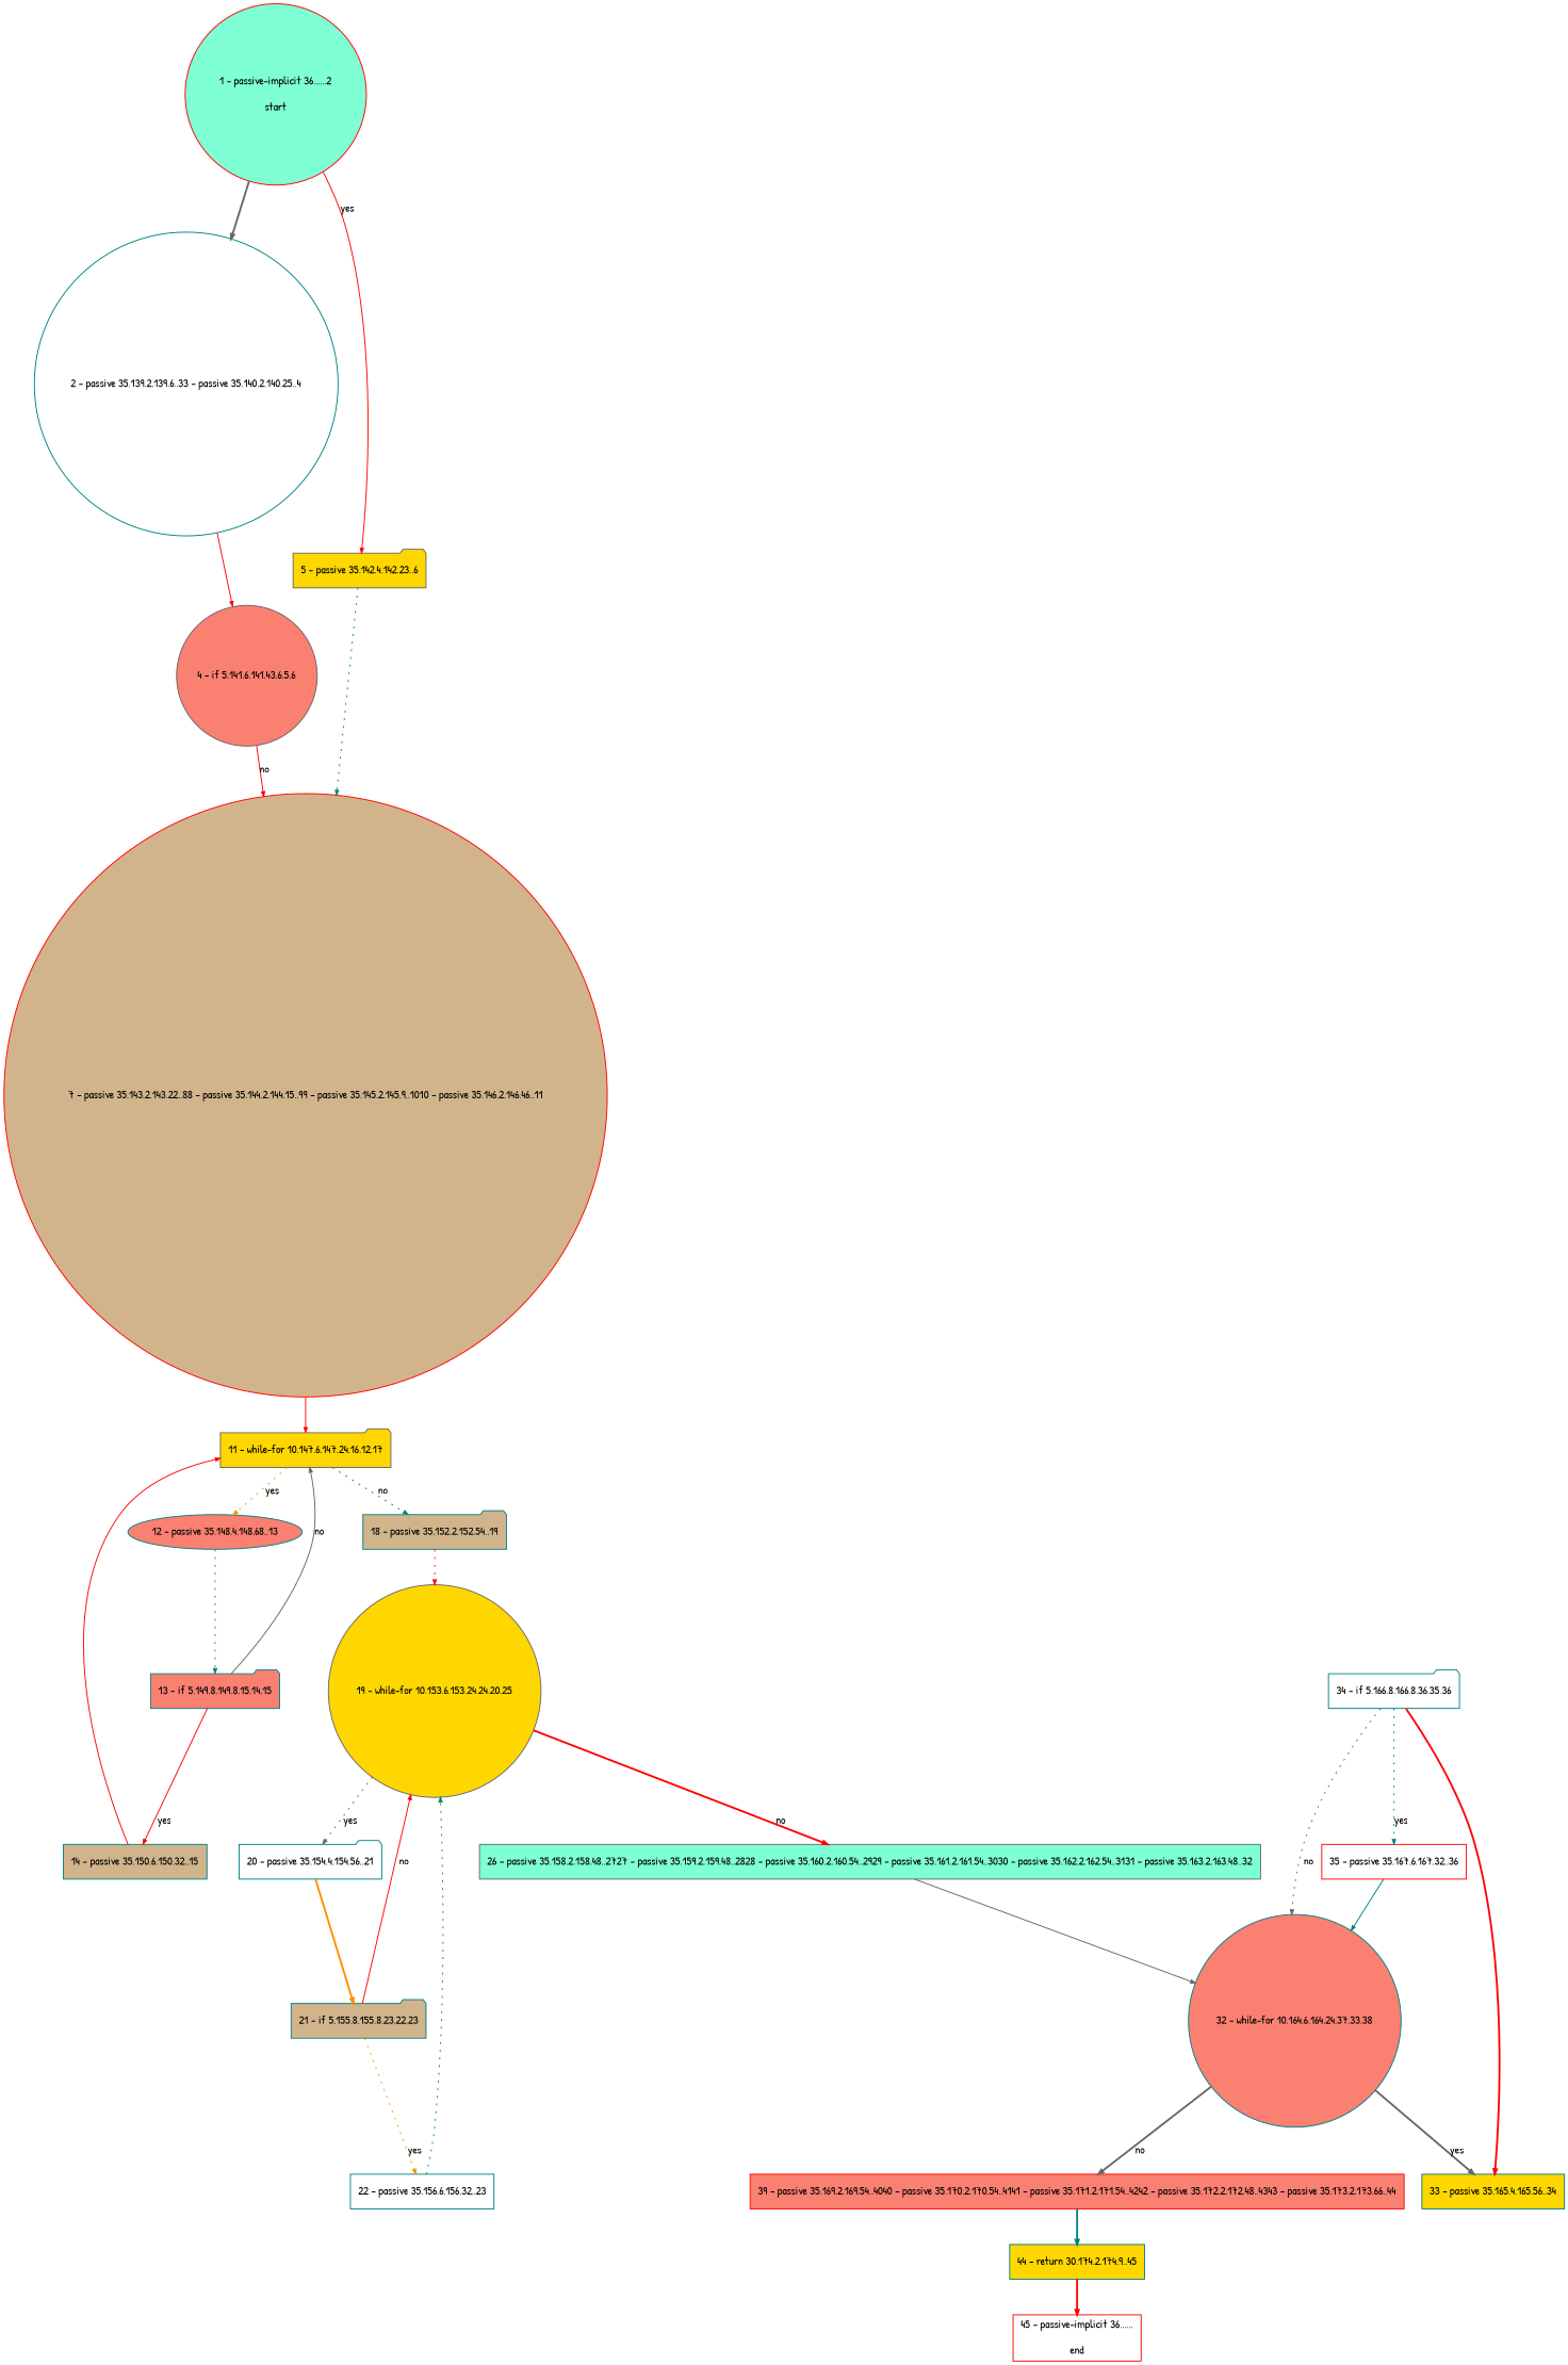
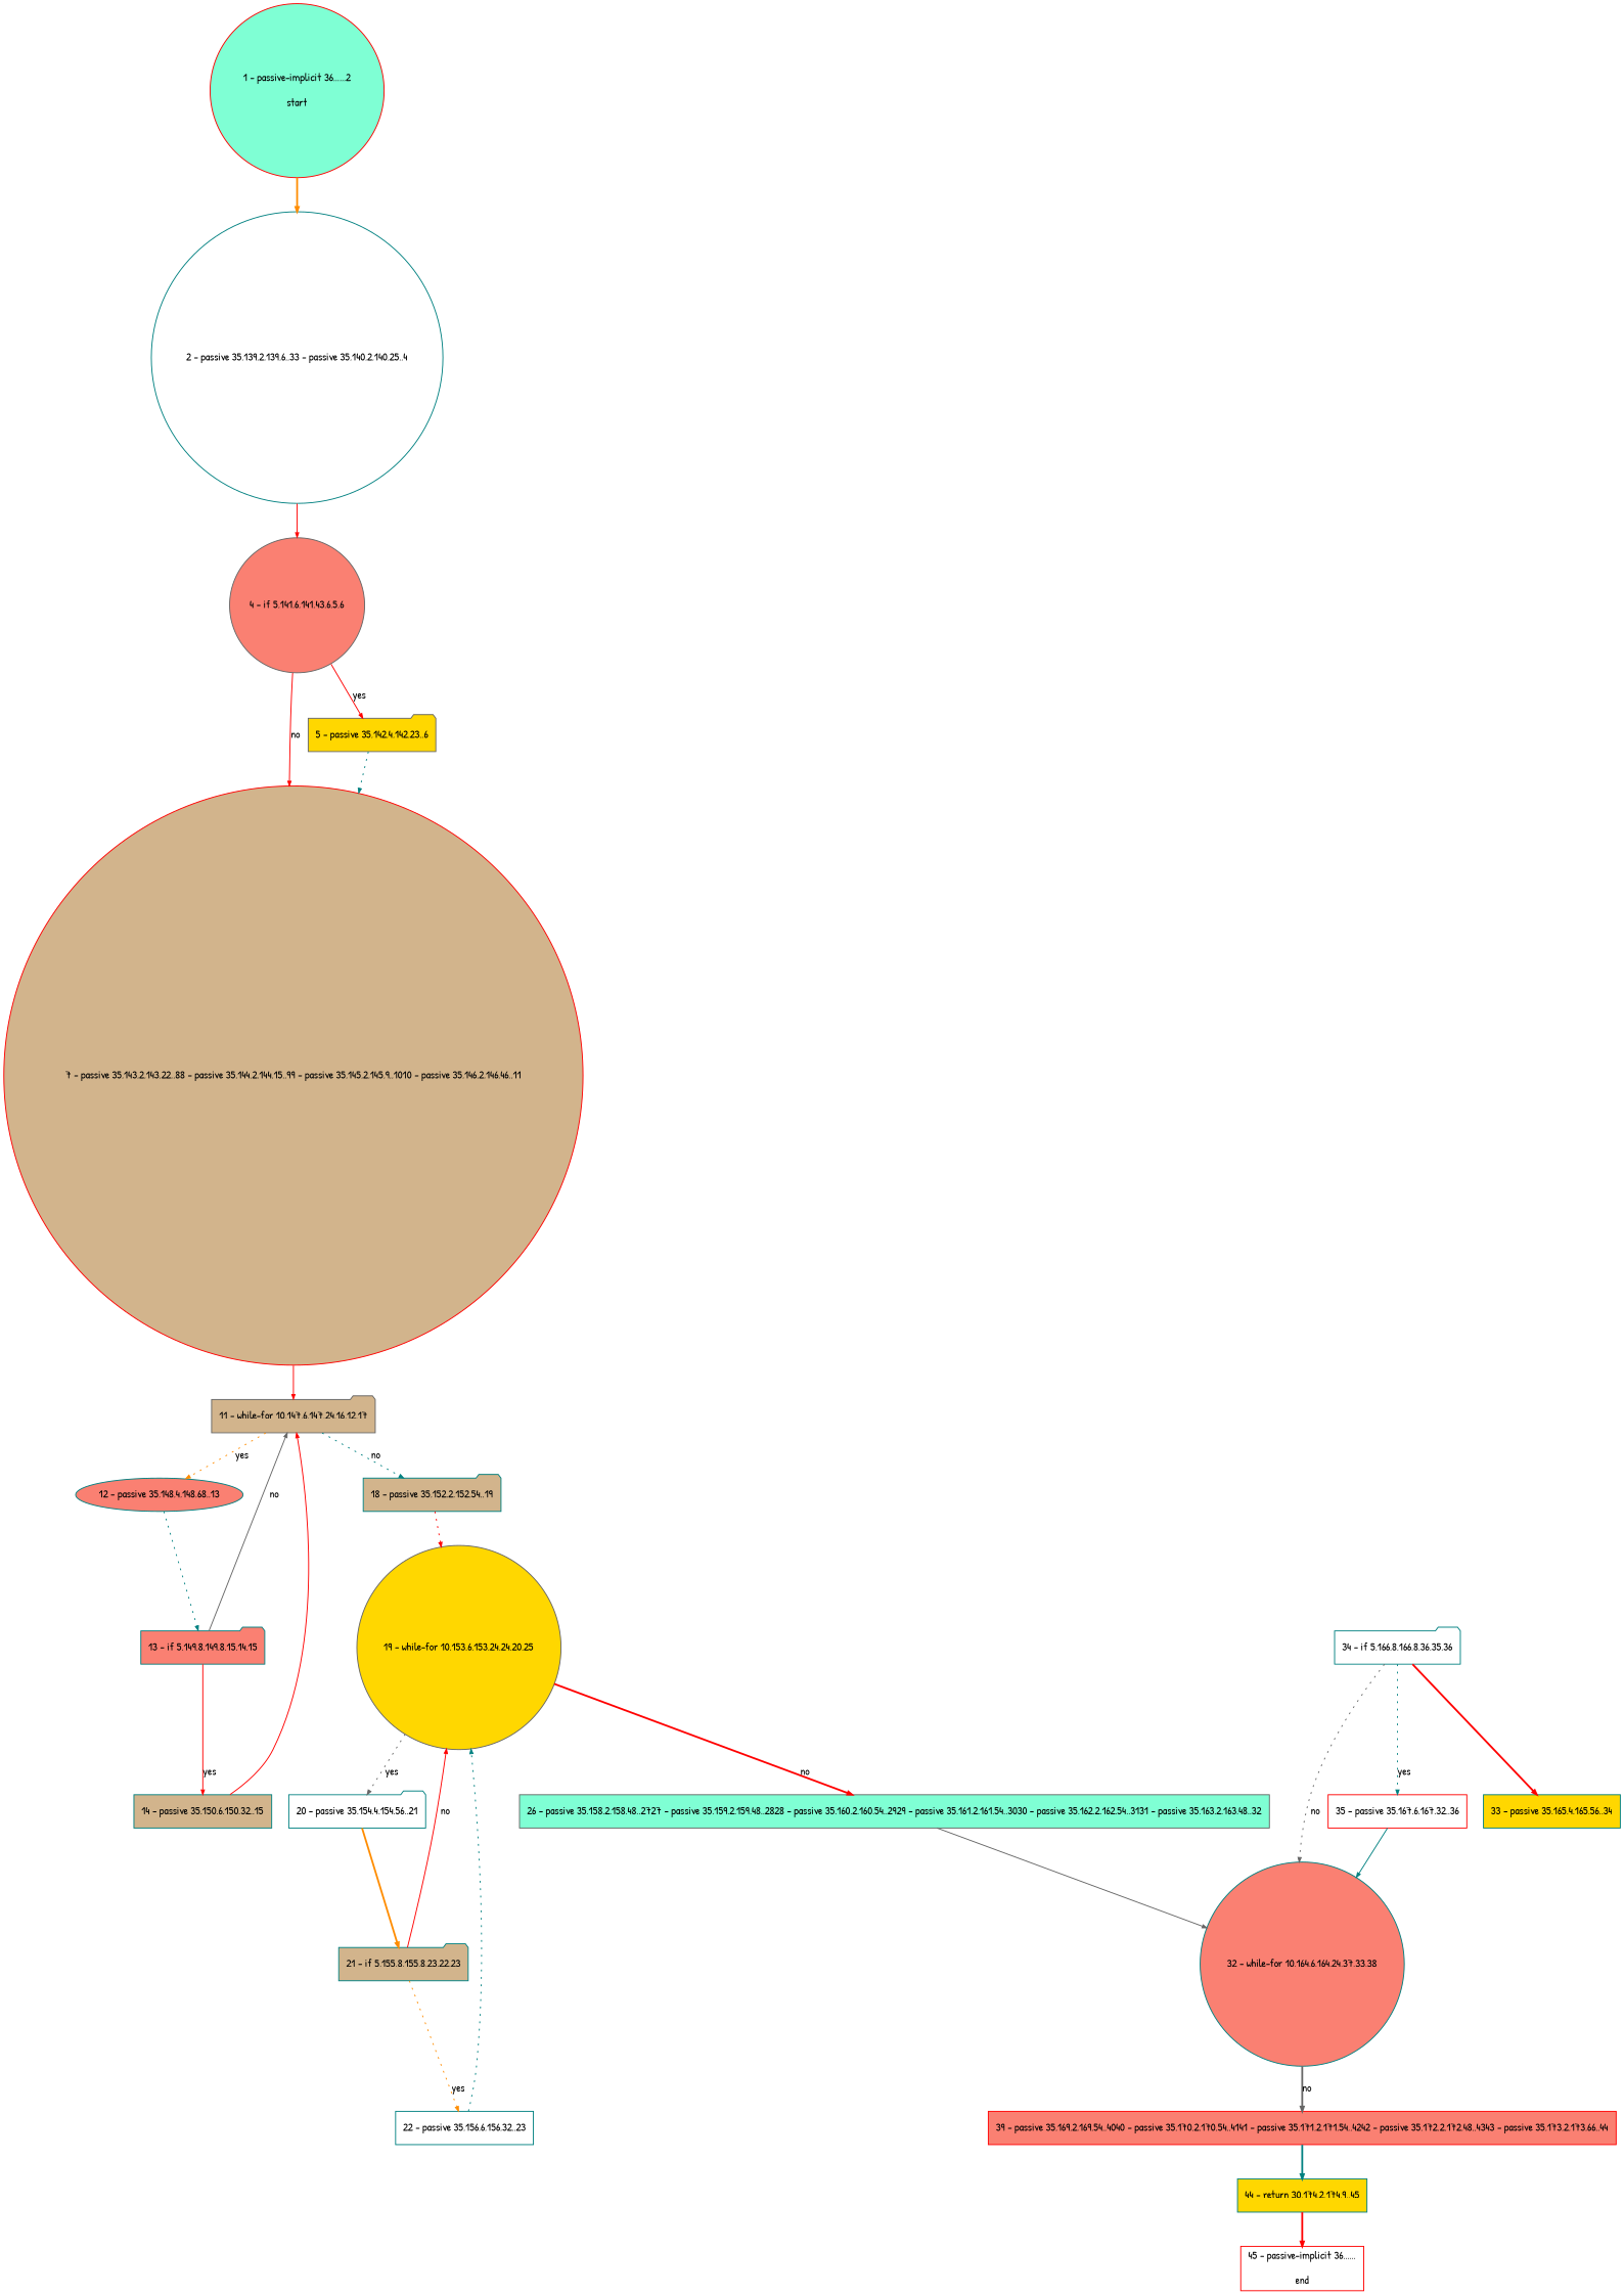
  digraph {
    bgcolor=white
    compound=true
    fillcolor="#FFFFCC"
    fontname="Patrick Hand"
    fontsize=12
    pack=true
    packmode=clust
    style="rounded,filled"
    node [color=teal compound=true fillcolor=white fixedsize=false fontname="Patrick Hand" fontsize=12 node_initialized=no shape=box style=filled]
    edge [arrowhead=normal arrowsize=0.5 arrowtail=none color=red compound=true dir=forward fontcolor=black fontname="Patrick Hand" fontsize=12 style=solid]
    n1 [label="2 - passive 35,139,2,139,6,,33 - passive 35,140,2,140,25,,4" shape=circle]
    n2 [color=gray40 fillcolor=salmon label="4 - if 5,141,6,141,43,6,5,6" shape=circle]
    n3 [color=gray40 fillcolor=gold label="5 - passive 35,142,4,142,23,,6" shape=folder]
    n4 [color=red fillcolor=tan label="7 - passive 35,143,2,143,22,,88 - passive 35,144,2,144,15,,99 - passive 35,145,2,145,9,,1010 - passive 35,146,2,146,46,,11" shape=circle]
    n5 [color=red fillcolor=aquamarine label="1 - passive-implicit 36,,,,,,2\n\nstart" shape=circle]
-   n6 [color=gray40 fillcolor=gold label="11 - while-for 10,147,6,147,24,16,12,17" shape=folder]
+   n6 [color=gray40 fillcolor=tan label="11 - while-for 10,147,6,147,24,16,12,17" shape=folder]
    n7 [fillcolor=salmon label="12 - passive 35,148,4,148,68,,13" shape=ellipse]
    n8 [fillcolor=tan label="18 - passive 35,152,2,152,54,,19" shape=folder]
    n9 [fillcolor=salmon label="13 - if 5,149,8,149,8,15,14,15" shape=folder]
    n10 [color=gray40 fillcolor=gold label="19 - while-for 10,153,6,153,24,24,20,25" shape=circle]
    n11 [fillcolor=tan label="14 - passive 35,150,6,150,32,,15"]
    n12 [label="20 - passive 35,154,4,154,56,,21" shape=folder]
    n13 [color=gray40 fillcolor=aquamarine label="26 - passive 35,158,2,158,48,,2727 - passive 35,159,2,159,48,,2828 - passive 35,160,2,160,54,,2929 - passive 35,161,2,161,54,,3030 - passive 35,162,2,162,54,,3131 - passive 35,163,2,163,48,,32"]
    n14 [fillcolor=tan label="21 - if 5,155,8,155,8,23,22,23" shape=folder]
    n15 [fillcolor=salmon label="32 - while-for 10,164,6,164,24,37,33,38" shape=circle]
    n16 [label="22 - passive 35,156,6,156,32,,23"]
    n17 [fillcolor=gold label="33 - passive 35,165,4,165,56,,34"]
    n18 [color=red fillcolor=salmon label="39 - passive 35,169,2,169,54,,4040 - passive 35,170,2,170,54,,4141 - passive 35,171,2,171,54,,4242 - passive 35,172,2,172,48,,4343 - passive 35,173,2,173,66,,44"]
    n19 [fillcolor=gold label="44 - return 30,174,2,174,9,,45"]
    n20 [label="34 - if 5,166,8,166,8,36,35,36" shape=folder]
    n21 [color=red label="35 - passive 35,167,6,167,32,,36"]
    n22 [color=red label="45 - passive-implicit 36,,,,,,\n\nend"]
    n1 -> n2
-   n5 -> n3 [label=yes]
+   n2 -> n3 [label=yes]
    n2 -> n4 [label=no]
    n3 -> n4 [color=teal style=dotted]
    n4 -> n6
-   n5 -> n1 [color=gray40 style=bold]
+   n5 -> n1 [color=darkorange style=bold]
    n6 -> n7 [color=darkorange label=yes style=dotted]
    n6 -> n8 [color=teal label=no style=dotted]
    n7 -> n9 [color=teal style=dotted]
    n8 -> n10 [style=dotted]
    n9 -> n6 [color=gray40 label=no]
    n9 -> n11 [label=yes]
    n10 -> n12 [color=gray40 label=yes style=dotted]
    n10 -> n13 [label=no style=bold]
    n11 -> n6
    n12 -> n14 [color=darkorange style=bold]
    n13 -> n15 [color=gray40]
    n14 -> n10 [label=no]
    n14 -> n16 [color=darkorange label=yes style=dotted]
-   n15 -> n17 [color=gray40 label=yes style=bold]
    n15 -> n18 [color=gray40 label=no style=bold]
    n16 -> n10 [color=teal style=dotted]
    n18 -> n19 [color=teal style=bold]
    n19 -> n22 [style=bold]
    n20 -> n15 [color=gray40 label=no style=dotted]
    n20 -> n17 [style=bold]
    n20 -> n21 [color=teal label=yes style=dotted]
    n21 -> n15 [color=teal]
  }
